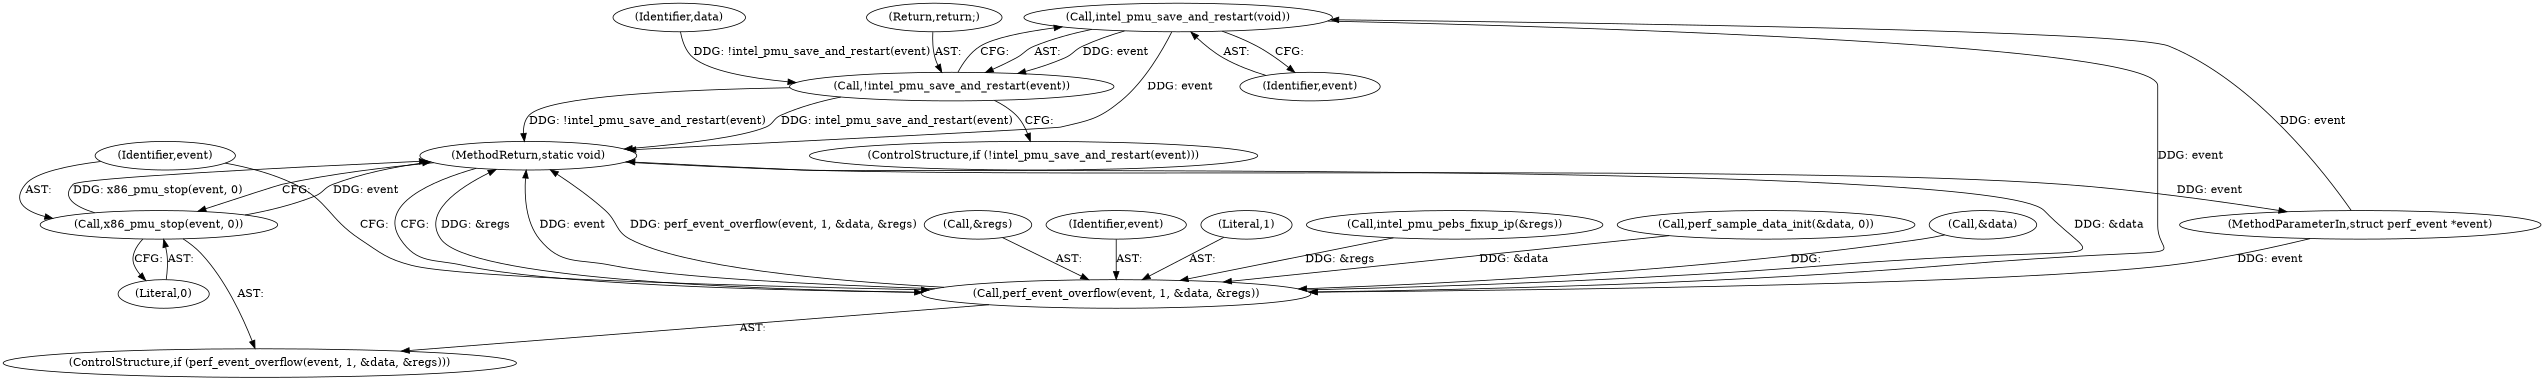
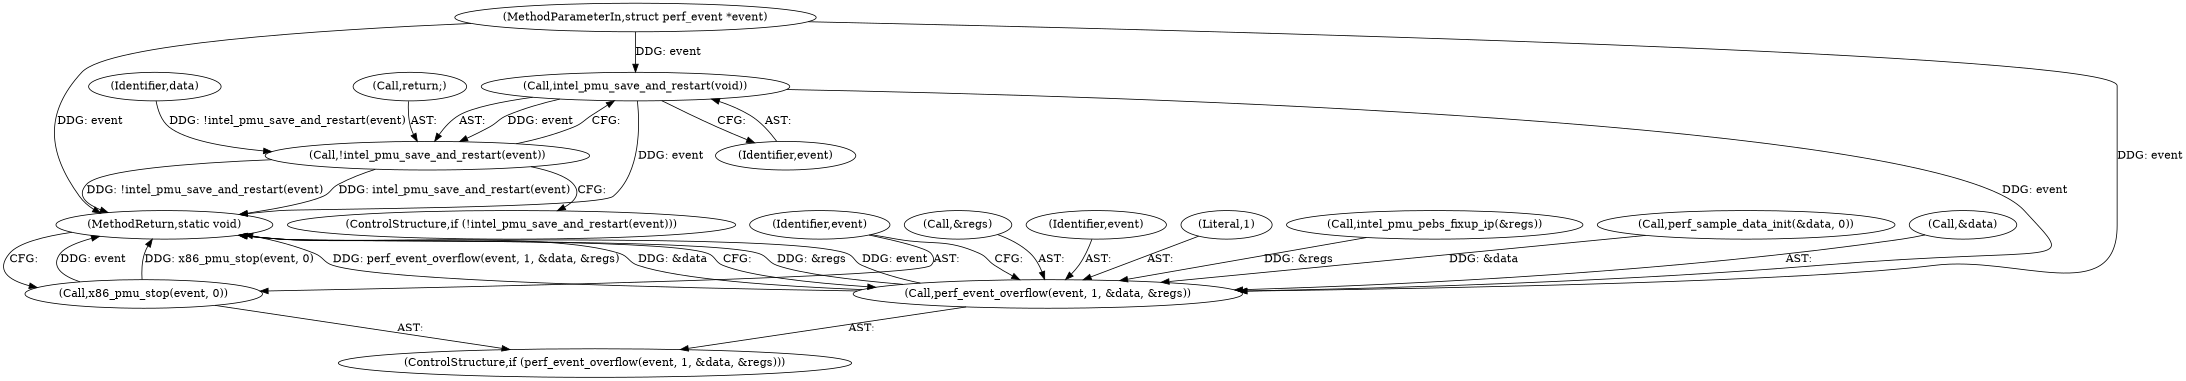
  digraph {
    n1 [label="(Call,intel_pmu_save_and_restart(void))"]
    n2 [label="(Call,!intel_pmu_save_and_restart(event))"]
    n3 [label="(Call,perf_event_overflow(event, 1, &data, &regs))"]
    n4 [label="(MethodReturn,static void)"]
    n5 [label="(Identifier,event)"]
    n6 [label="(ControlStructure,if (!intel_pmu_save_and_restart(event)))"]
    n7 [label="(ControlStructure,if (perf_event_overflow(event, 1, &data, &regs)))"]
    n8 [label="(Call,x86_pmu_stop(event, 0))"]
    n9 [label="(MethodParameterIn,struct perf_event *event)"]
-   n10 [label="(Literal,0)"]
    n11 [label="(Call,&regs)"]
    n12 [label="(Identifier,data)"]
    n13 [label="(Identifier,event)"]
    n14 [label="(Literal,1)"]
    n15 [label="(Identifier,event)"]
    n16 [label="(Call,intel_pmu_pebs_fixup_ip(&regs))"]
-   n17 [label="(Return,return;)"]
+   n17 [label="(Call,return;)"]
    n18 [label="(Call,perf_sample_data_init(&data, 0))"]
    n19 [label="(Call,&data)"]
    n1 -> n2 [label="AST: "]
    n1 -> n2 [label="DDG: event"]
    n1 -> n3 [label="DDG: event"]
    n1 -> n4 [label="DDG: event"]
    n1 -> n5 [label="CFG: "]
    n2 -> n1 [label="CFG: "]
    n2 -> n4 [label="DDG: !intel_pmu_save_and_restart(event)"]
    n2 -> n4 [label="DDG: intel_pmu_save_and_restart(event)"]
    n2 -> n6 [label="CFG: "]
    n3 -> n4 [label="DDG: &regs"]
    n3 -> n4 [label="DDG: event"]
    n3 -> n4 [label="DDG: perf_event_overflow(event, 1, &data, &regs)"]
    n3 -> n4 [label="DDG: &data"]
    n3 -> n7 [label="AST: "]
    n4 -> n3 [label="CFG: "]
    n4 -> n8 [label="CFG: "]
    n5 -> n1 [label="AST: "]
    n8 -> n4 [label="DDG: event"]
    n8 -> n4 [label="DDG: x86_pmu_stop(event, 0)"]
    n8 -> n7 [label="AST: "]
-   n8 -> n10 [label="CFG: "]
    n9 -> n1 [label="DDG: event"]
    n9 -> n3 [label="DDG: event"]
-   n4 -> n9 [label="DDG: event"]
-   n10 -> n8 [label="AST: "]
+   n9 -> n4 [label="DDG: event"]
    n11 -> n3 [label="AST: "]
    n12 -> n2 [label="DDG: !intel_pmu_save_and_restart(event)"]
    n13 -> n3 [label="AST: "]
    n14 -> n3 [label="AST: "]
    n15 -> n3 [label="CFG: "]
    n15 -> n8 [label="AST: "]
    n16 -> n3 [label="DDG: &regs"]
    n17 -> n2 [label="AST: "]
    n18 -> n3 [label="DDG: &data"]
-   n19 -> n3 [label="DDG: "]
+   n19 -> n3 [label="AST: "]
  }
